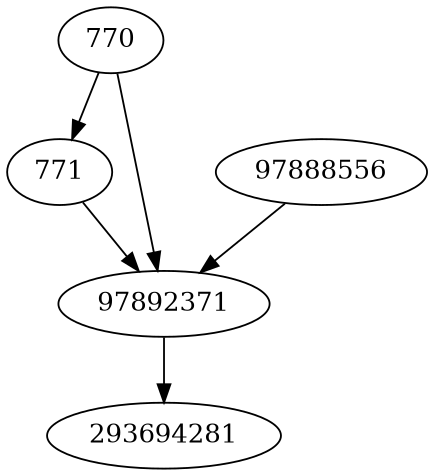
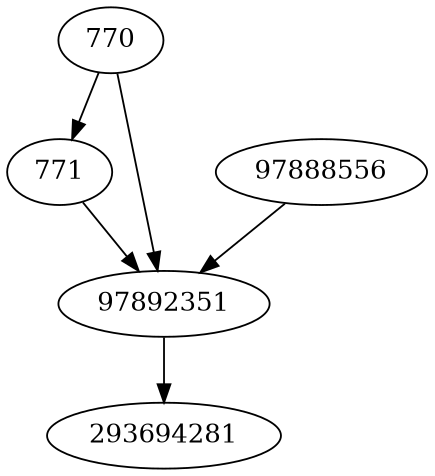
  strict digraph {
    770
    771
-   97892351 [label=97892371]
+   97892351
    n4 [label=293694281]
    97888556
    770 -> 771
    770 -> 97892351
    771 -> 97892351
    97892351 -> n4
    97888556 -> 97892351
  }
